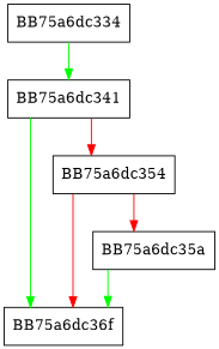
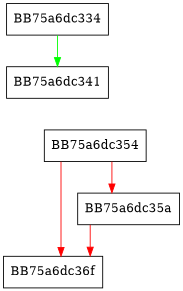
  digraph {
    splines=ortho
    node [shape=box]
    edge [color=red]
    BB75a6dc341
    BB75a6dc36f
    BB75a6dc354
    BB75a6dc334
    BB75a6dc35a
-   BB75a6dc341 -> BB75a6dc36f [color=green]
-   BB75a6dc341 -> BB75a6dc354
    BB75a6dc354 -> BB75a6dc36f
    BB75a6dc354 -> BB75a6dc35a
    BB75a6dc334 -> BB75a6dc341 [color=green]
-   BB75a6dc35a -> BB75a6dc36f [color=green]
+   BB75a6dc35a -> BB75a6dc36f
  }
